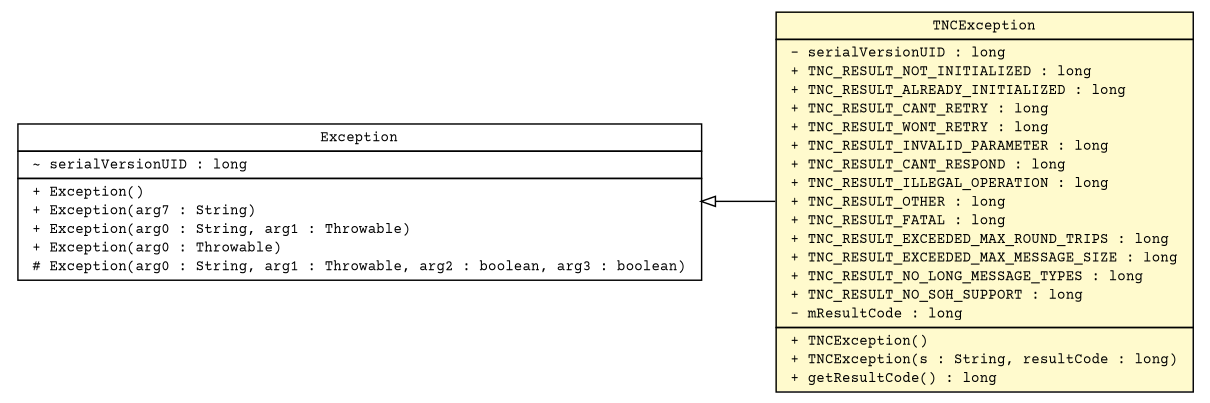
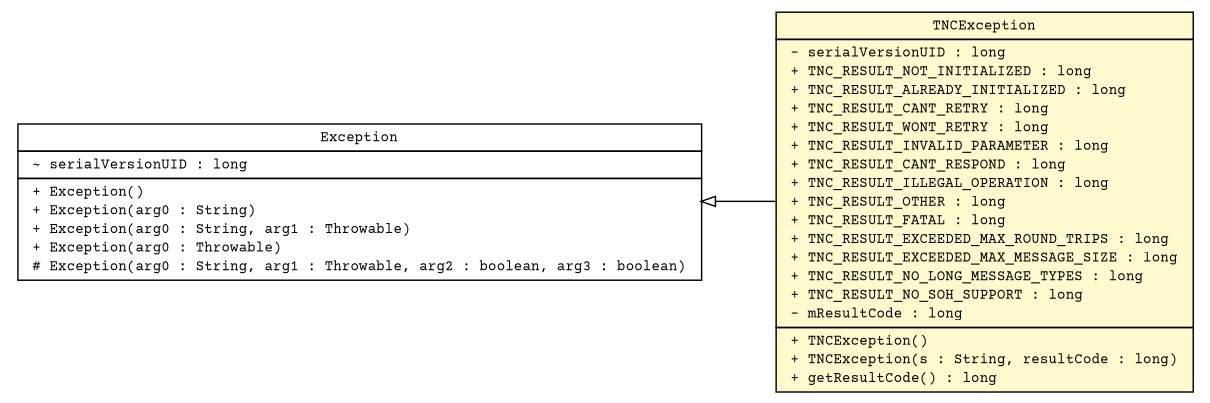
  digraph {
    nodesep=0.25
    ranksep=0.5
    rankdir=LR
    fontname="Courier Prime"
    node [fontcolor=black fontname="Courier Prime" fontsize=10.0 shape=plaintext]
    n1 [label=<<table title="org.trustedcomputinggroup.tnc.ifimc.TNCException" border="0" cellborder="1" cellspacing="0" cellpadding="2" port="p" bgcolor="lemonChiffon" href="./TNCException.html"> 		<tr><td><table border="0" cellspacing="0" cellpadding="1"> <tr><td align="center" balign="center"> TNCException </td></tr> 		</table></td></tr> 		<tr><td><table border="0" cellspacing="0" cellpadding="1"> <tr><td align="left" balign="left"> - serialVersionUID : long </td></tr> <tr><td align="left" balign="left"> + TNC_RESULT_NOT_INITIALIZED : long </td></tr> <tr><td align="left" balign="left"> + TNC_RESULT_ALREADY_INITIALIZED : long </td></tr> <tr><td align="left" balign="left"> + TNC_RESULT_CANT_RETRY : long </td></tr> <tr><td align="left" balign="left"> + TNC_RESULT_WONT_RETRY : long </td></tr> <tr><td align="left" balign="left"> + TNC_RESULT_INVALID_PARAMETER : long </td></tr> <tr><td align="left" balign="left"> + TNC_RESULT_CANT_RESPOND : long </td></tr> <tr><td align="left" balign="left"> + TNC_RESULT_ILLEGAL_OPERATION : long </td></tr> <tr><td align="left" balign="left"> + TNC_RESULT_OTHER : long </td></tr> <tr><td align="left" balign="left"> + TNC_RESULT_FATAL : long </td></tr> <tr><td align="left" balign="left"> + TNC_RESULT_EXCEEDED_MAX_ROUND_TRIPS : long </td></tr> <tr><td align="left" balign="left"> + TNC_RESULT_EXCEEDED_MAX_MESSAGE_SIZE : long </td></tr> <tr><td align="left" balign="left"> + TNC_RESULT_NO_LONG_MESSAGE_TYPES : long </td></tr> <tr><td align="left" balign="left"> + TNC_RESULT_NO_SOH_SUPPORT : long </td></tr> <tr><td align="left" balign="left"> - mResultCode : long </td></tr> 		</table></td></tr> 		<tr><td><table border="0" cellspacing="0" cellpadding="1"> <tr><td align="left" balign="left"> + TNCException() </td></tr> <tr><td align="left" balign="left"> + TNCException(s : String, resultCode : long) </td></tr> <tr><td align="left" balign="left"> + getResultCode() : long </td></tr> 		</table></td></tr> 		</table>>]
-   n2 [label=<<table title="java.lang.Exception" border="0" cellborder="1" cellspacing="0" cellpadding="2" port="p" href="http://java.sun.com/j2se/1.4.2/docs/api/java/lang/Exception.html"> 		<tr><td><table border="0" cellspacing="0" cellpadding="1"> <tr><td align="center" balign="center"> Exception </td></tr> 		</table></td></tr> 		<tr><td><table border="0" cellspacing="0" cellpadding="1"> <tr><td align="left" balign="left"> ~ serialVersionUID : long </td></tr> 		</table></td></tr> 		<tr><td><table border="0" cellspacing="0" cellpadding="1"> <tr><td align="left" balign="left"> + Exception() </td></tr> <tr><td align="left" balign="left"> + Exception(arg7 : String) </td></tr> <tr><td align="left" balign="left"> + Exception(arg0 : String, arg1 : Throwable) </td></tr> <tr><td align="left" balign="left"> + Exception(arg0 : Throwable) </td></tr> <tr><td align="left" balign="left"> # Exception(arg0 : String, arg1 : Throwable, arg2 : boolean, arg3 : boolean) </td></tr> 		</table></td></tr> 		</table>>]
+   n2 [label=<<table title="java.lang.Exception" border="0" cellborder="1" cellspacing="0" cellpadding="2" port="p" href="http://java.sun.com/j2se/1.4.2/docs/api/java/lang/Exception.html"> 		<tr><td><table border="0" cellspacing="0" cellpadding="1"> <tr><td align="center" balign="center"> Exception </td></tr> 		</table></td></tr> 		<tr><td><table border="0" cellspacing="0" cellpadding="1"> <tr><td align="left" balign="left"> ~ serialVersionUID : long </td></tr> 		</table></td></tr> 		<tr><td><table border="0" cellspacing="0" cellpadding="1"> <tr><td align="left" balign="left"> + Exception() </td></tr> <tr><td align="left" balign="left"> + Exception(arg0 : String) </td></tr> <tr><td align="left" balign="left"> + Exception(arg0 : String, arg1 : Throwable) </td></tr> <tr><td align="left" balign="left"> + Exception(arg0 : Throwable) </td></tr> <tr><td align="left" balign="left"> # Exception(arg0 : String, arg1 : Throwable, arg2 : boolean, arg3 : boolean) </td></tr> 		</table></td></tr> 		</table>>]
    n2 -> n1 [arrowtail=empty dir=back fontname="Courier Prime" fontsize=10 headport=p labelfontname=Helvetica labelfontsize=10 tailport=p]
  }
